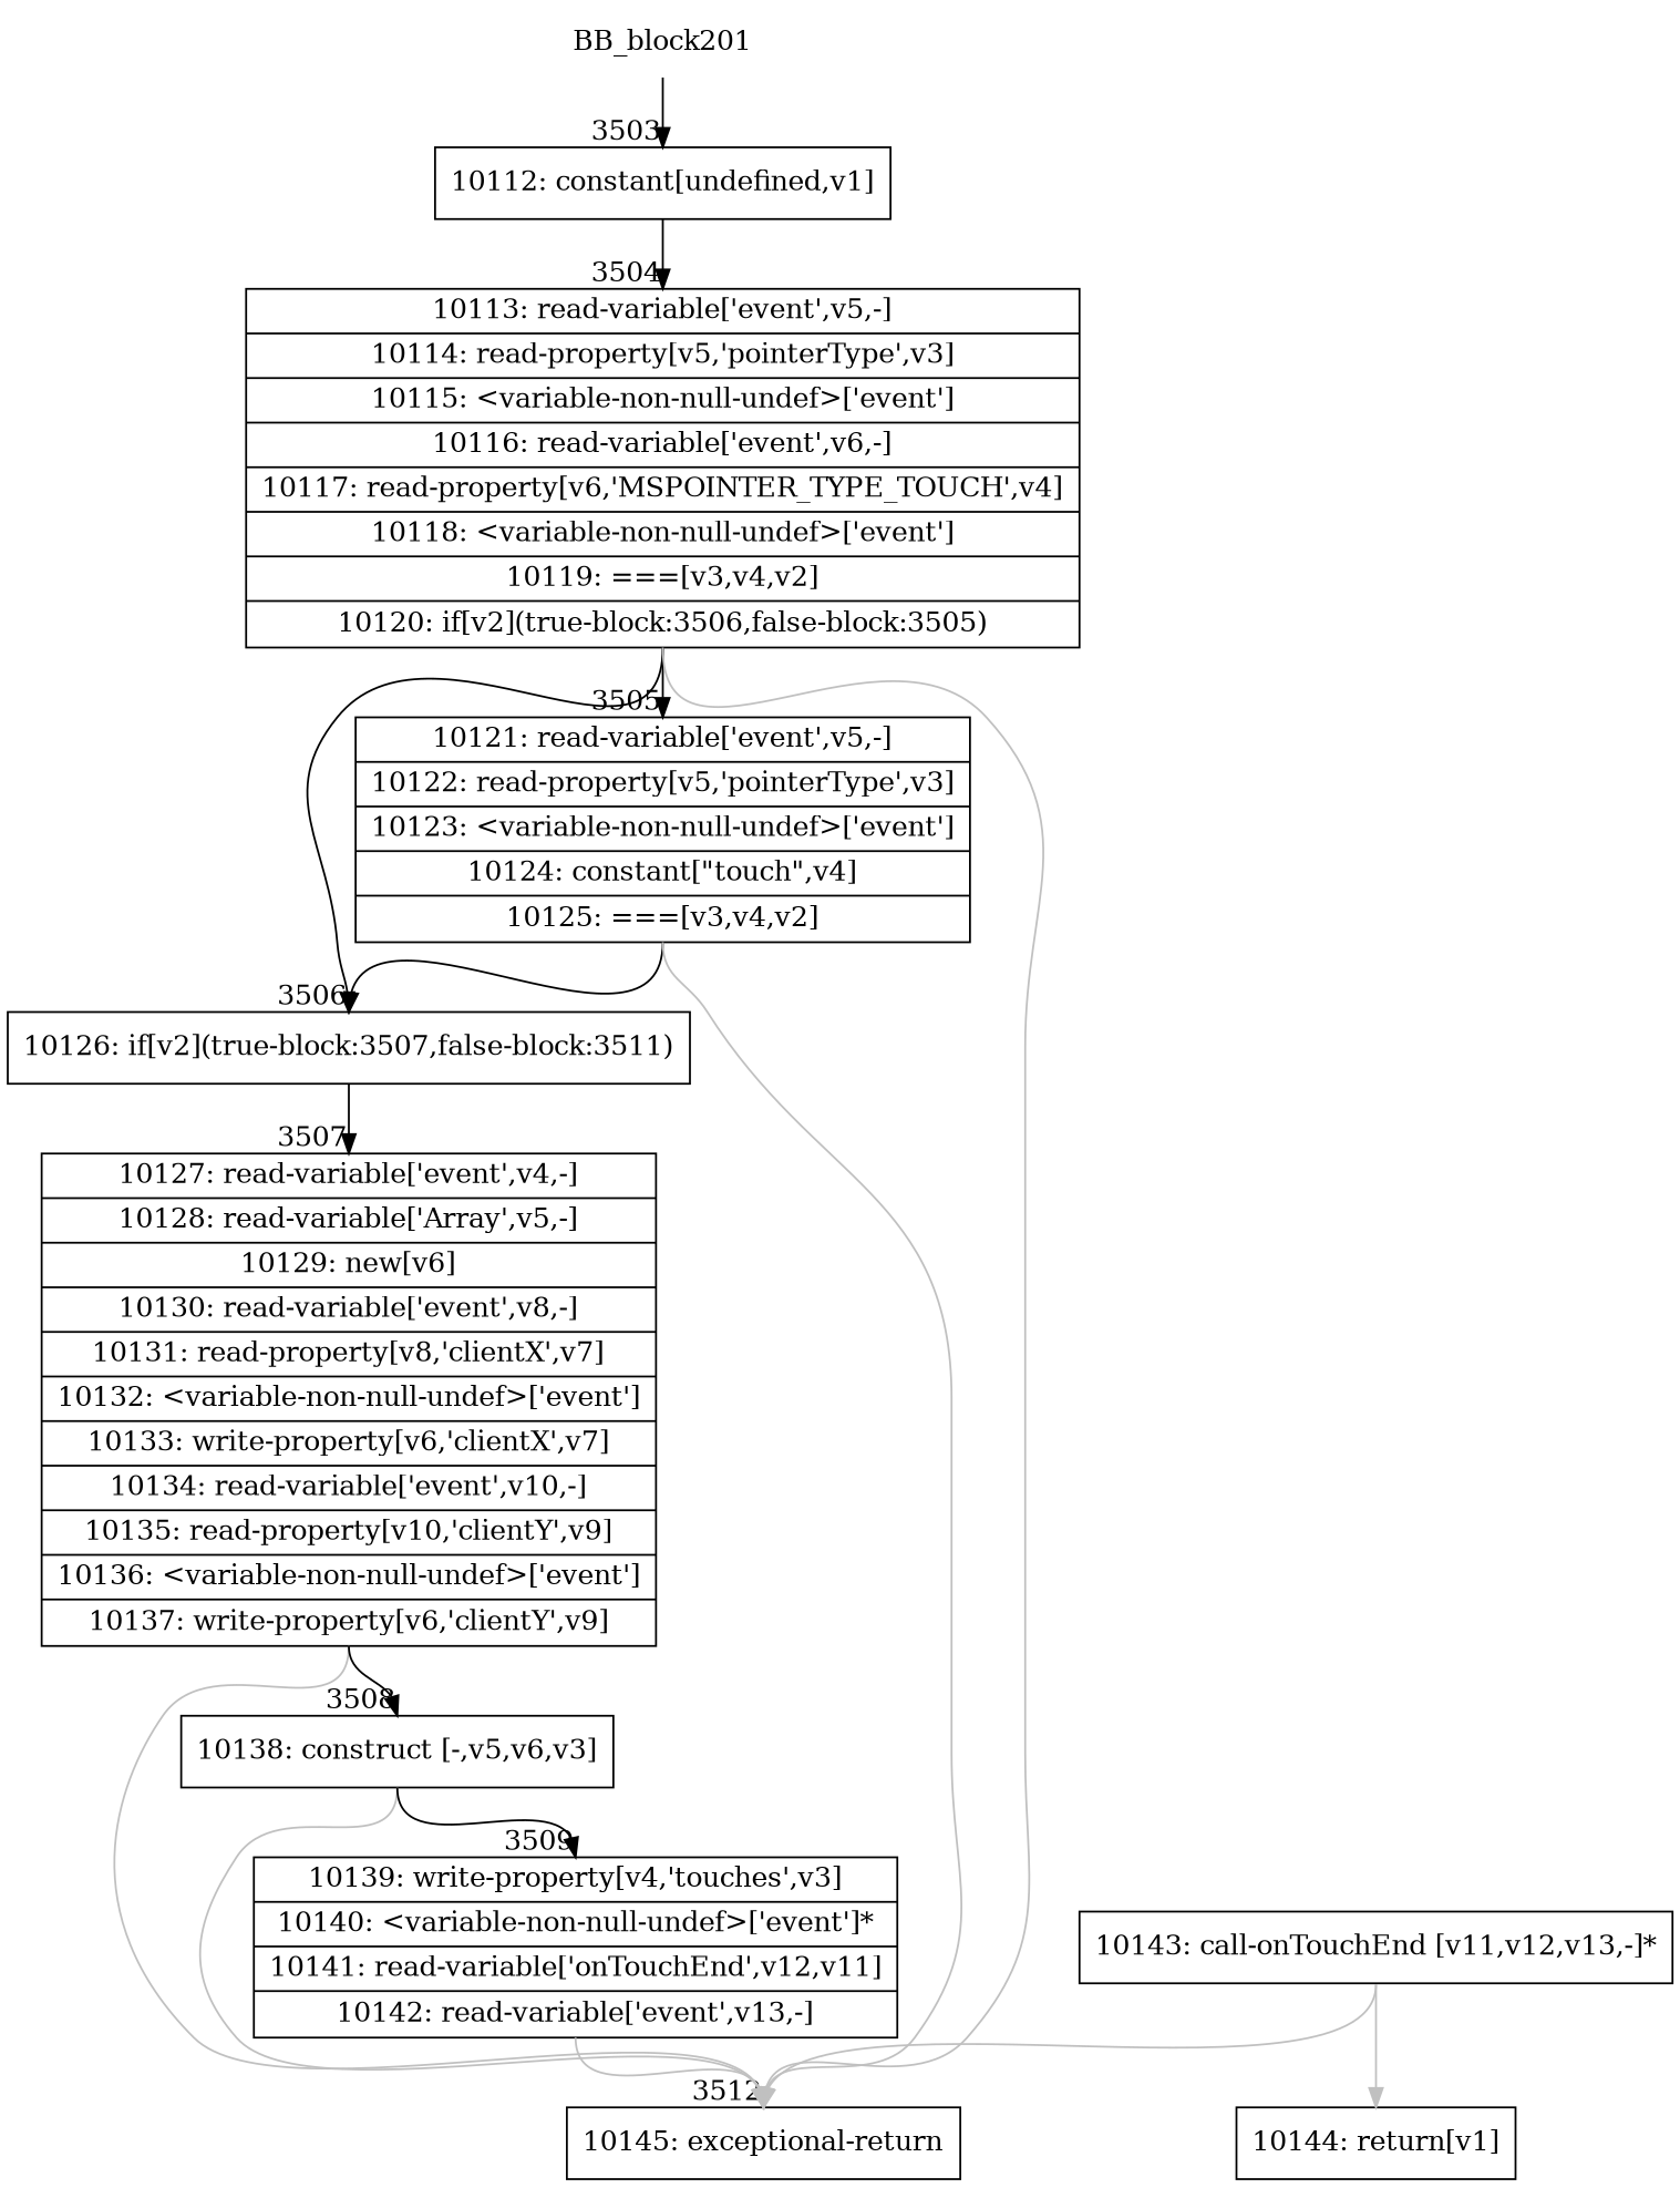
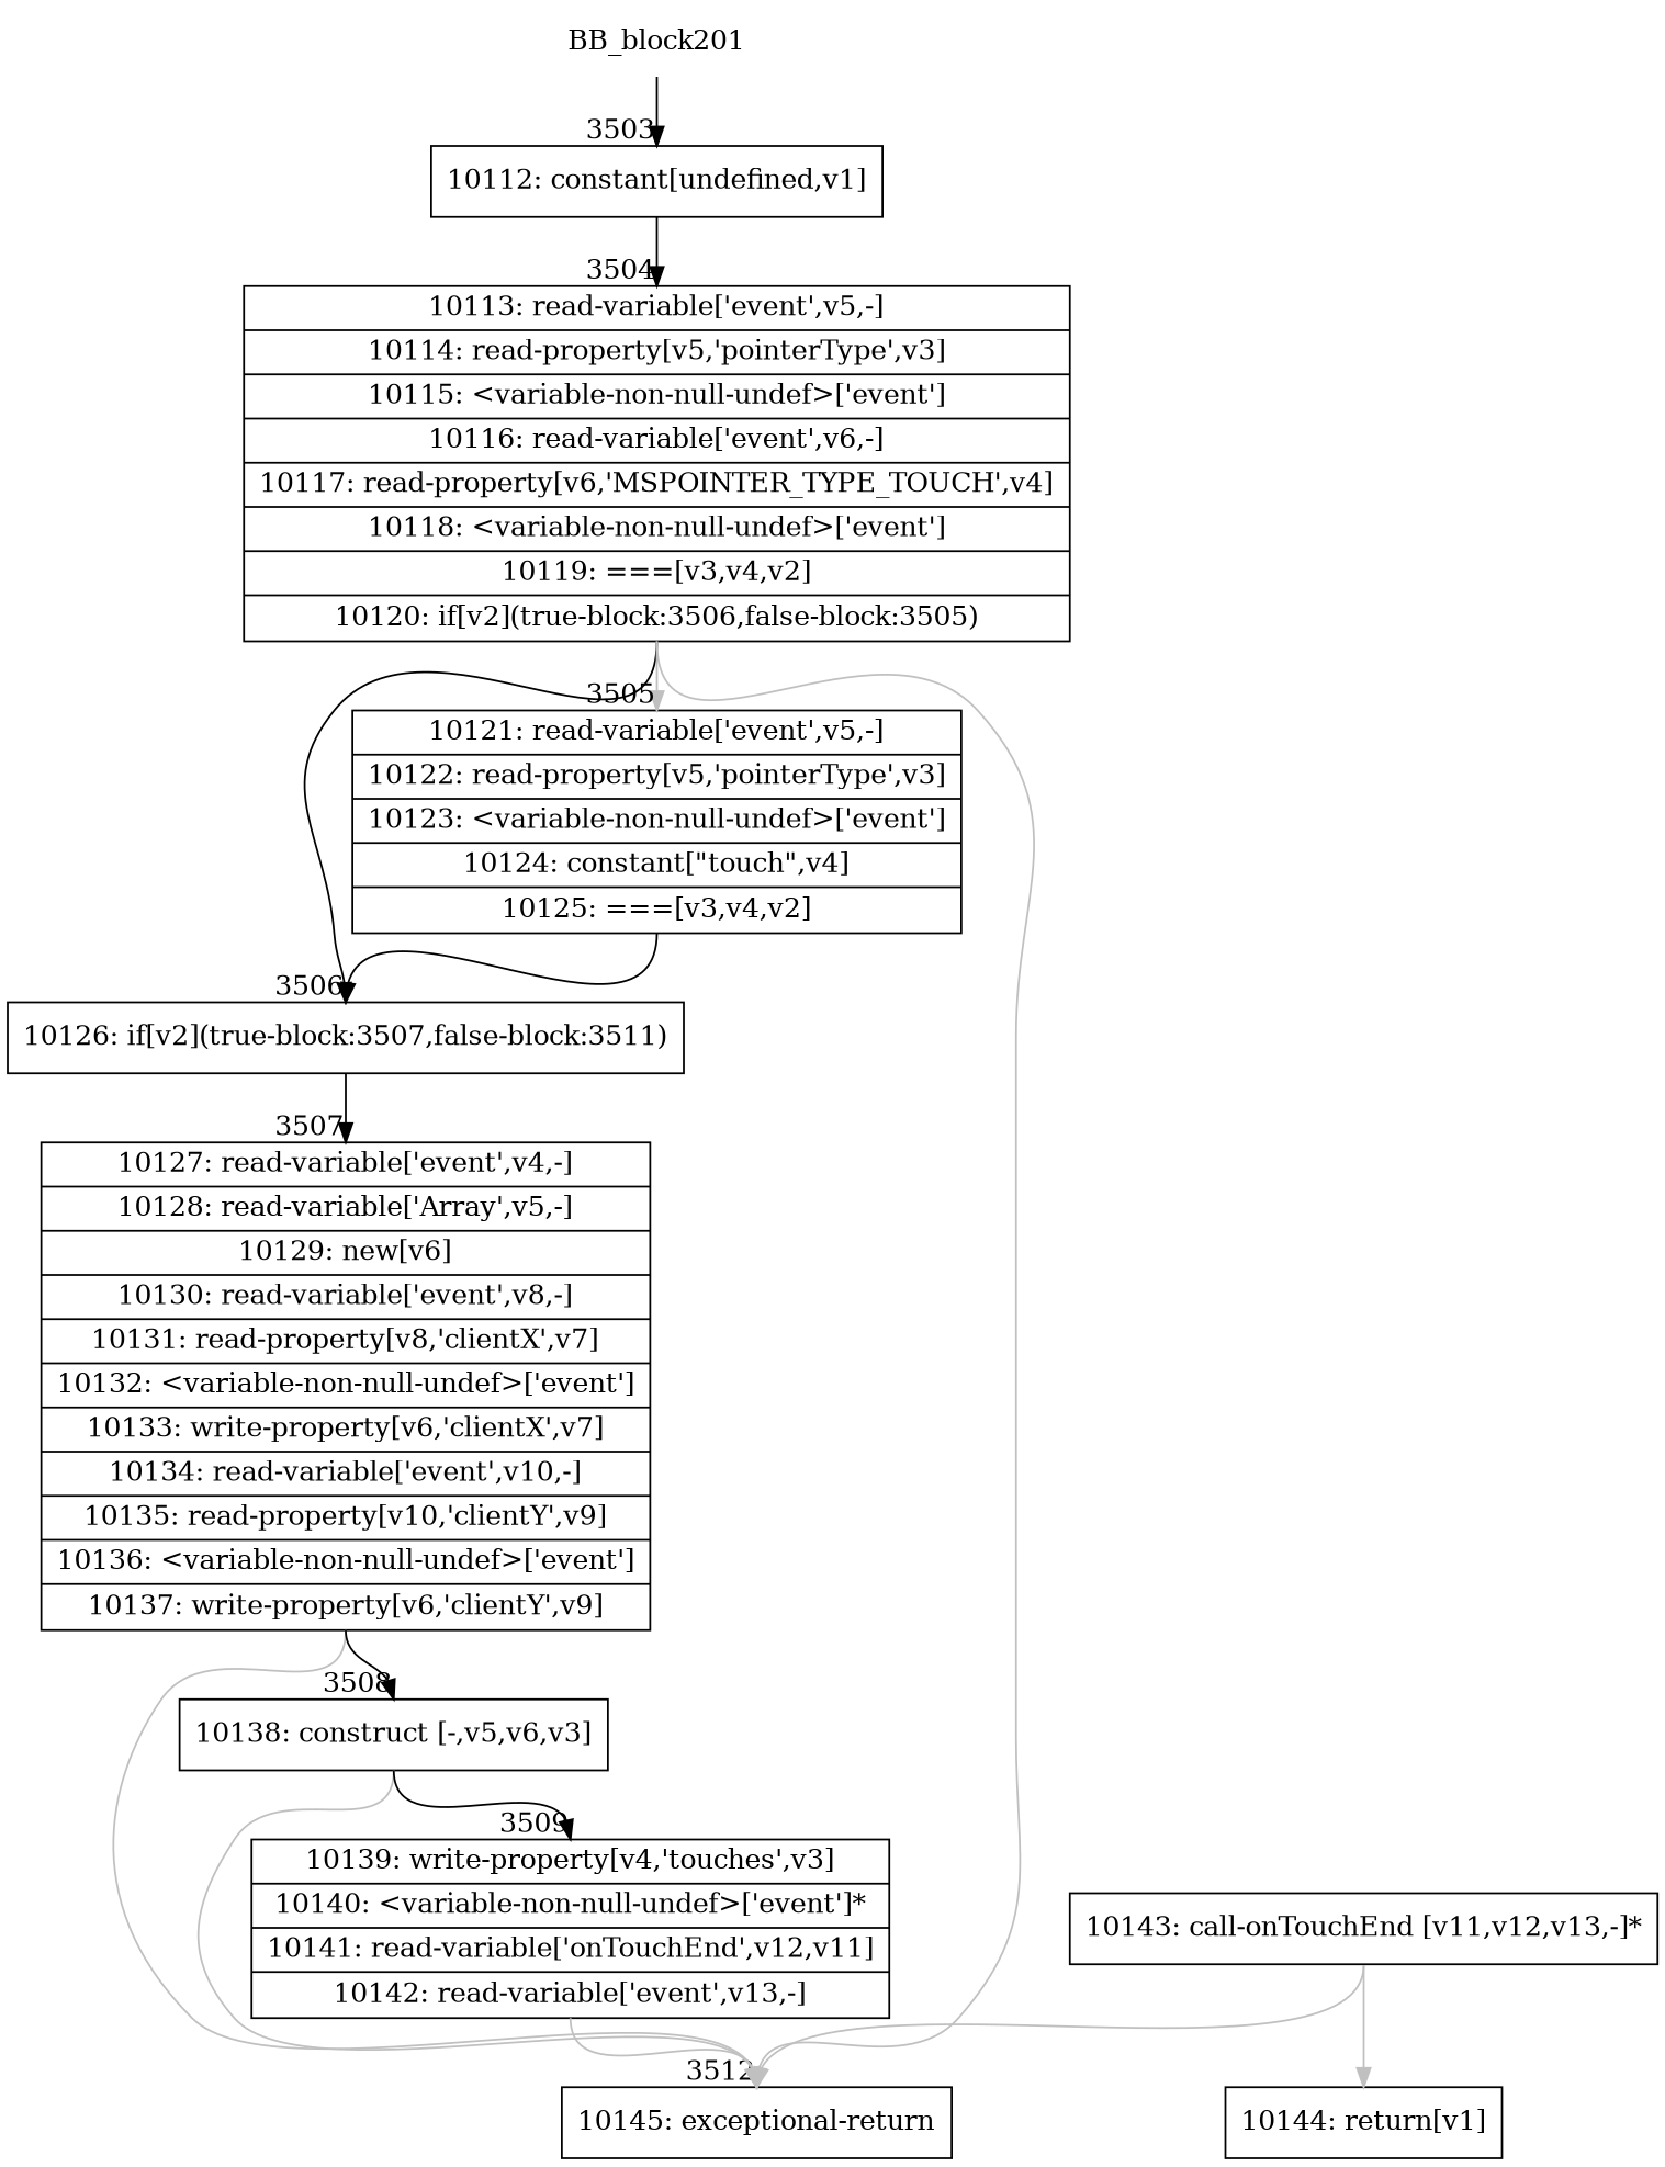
  digraph {
    rankdir=TD
    node [shape=record]
    edge [headport=n tailport=s]
    n1 [label=BB_block201 shape=none]
    n2 [label="{10112: constant[undefined,v1]}"]
    n3 [label="{10113: read-variable['event',v5,-]|10114: read-property[v5,'pointerType',v3]|10115: \<variable-non-null-undef\>['event']|10116: read-variable['event',v6,-]|10117: read-property[v6,'MSPOINTER_TYPE_TOUCH',v4]|10118: \<variable-non-null-undef\>['event']|10119: ===[v3,v4,v2]|10120: if[v2](true-block:3506,false-block:3505)}"]
    n4 [label="{10126: if[v2](true-block:3507,false-block:3511)}"]
    n5 [label="{10121: read-variable['event',v5,-]|10122: read-property[v5,'pointerType',v3]|10123: \<variable-non-null-undef\>['event']|10124: constant[\"touch\",v4]|10125: ===[v3,v4,v2]}"]
    n6 [label="{10145: exceptional-return}"]
    n7 [label="{10127: read-variable['event',v4,-]|10128: read-variable['Array',v5,-]|10129: new[v6]|10130: read-variable['event',v8,-]|10131: read-property[v8,'clientX',v7]|10132: \<variable-non-null-undef\>['event']|10133: write-property[v6,'clientX',v7]|10134: read-variable['event',v10,-]|10135: read-property[v10,'clientY',v9]|10136: \<variable-non-null-undef\>['event']|10137: write-property[v6,'clientY',v9]}"]
    n8 [label="{10138: construct [-,v5,v6,v3]}"]
    n9 [label="{10144: return[v1]}"]
    n10 [label="{10139: write-property[v4,'touches',v3]|10140: \<variable-non-null-undef\>['event']*|10141: read-variable['onTouchEnd',v12,v11]|10142: read-variable['event',v13,-]}"]
    n11 [label="{10143: call-onTouchEnd [v11,v12,v13,-]*}"]
    n1 -> n2 [headlabel="    3503"]
    n2 -> n3 [headlabel="      3504"]
    n3 -> n4 [headlabel="      3506"]
-   n3 -> n5 [headlabel="      3505"]
+   n3 -> n5 [headlabel="      3505" color=gray]
    n3 -> n6 [color=gray headlabel="      3512"]
    n4 -> n7 [headlabel="      3507"]
    n5 -> n4
-   n5 -> n6 [color=gray]
    n7 -> n6 [color=gray]
    n7 -> n8 [headlabel="      3508"]
    n8 -> n6 [color=gray]
    n8 -> n10 [headlabel="      3509"]
    n10 -> n6 [color=gray]
    n11 -> n6 [color=gray]
    n11 -> n9 [color=gray]
  }
